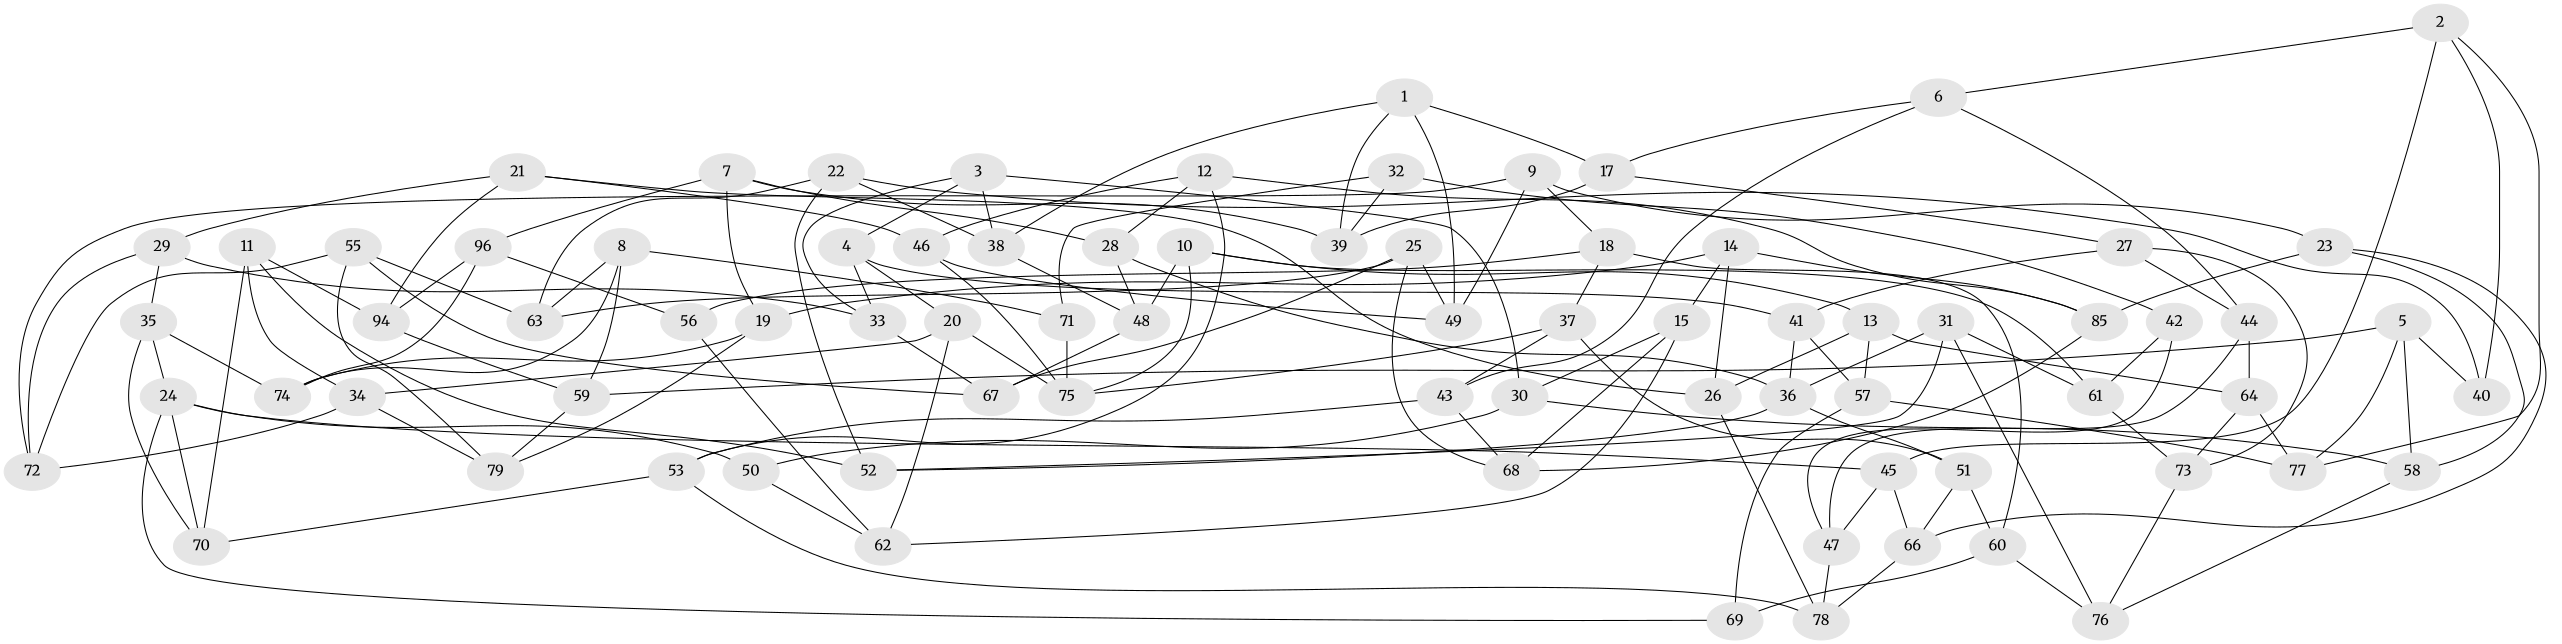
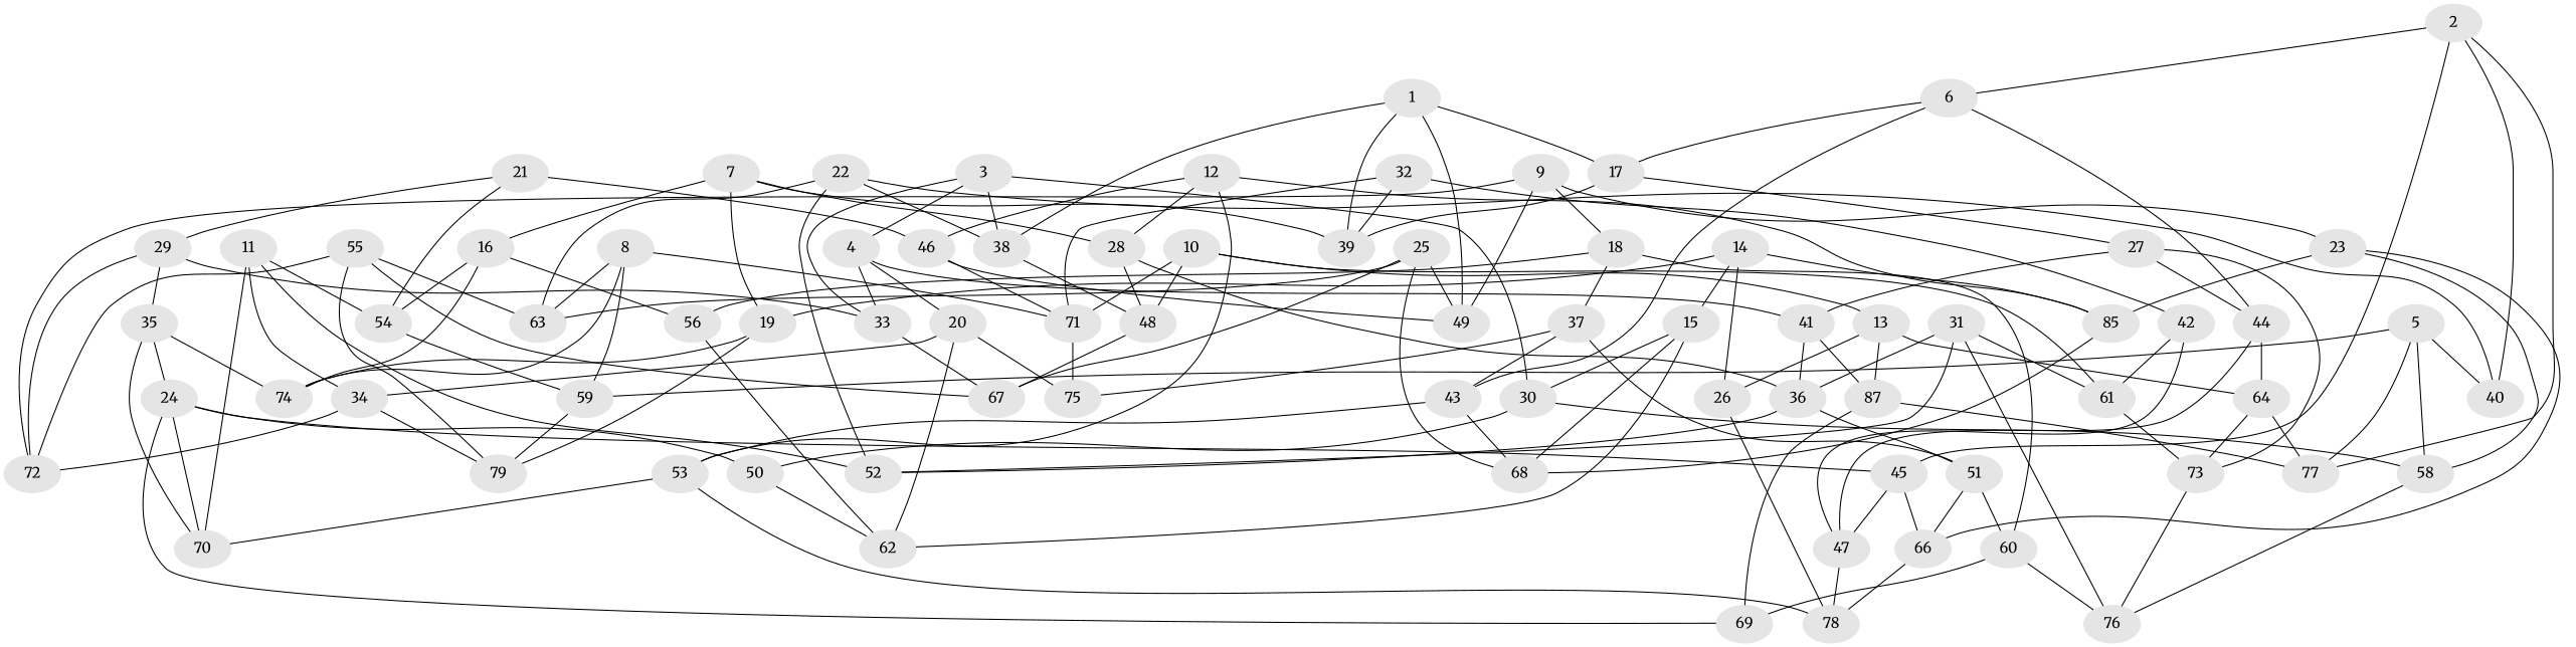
  graph {
    fontname=Merriweather
    node [color=gray90 fontname=Merriweather style=filled]
    edge [fontname=Merriweather]
    1
    17
    38
    39
    49
    27
    48
    2
    6
    40
    45
    77
    43
    44
    66
    47
    3
    4
    30
    33
    20
    41
    58
    50
    67
    34
    62
    75
-   57
+   57 [label=87]
    36
    5
    59
    76
    79
    53
    68
    64
    7
-   16 [label=96]
+   16
    19
    28
    74
-   54 [label=94]
+   54
    56
    8
    63
    71
    9
    18
    23
    72
    37
    60
    n54 [label=85]
    10
    13
    61
    26
    73
    11
    52
    70
    12
    46
    78
    69
    14
    15
    51
    21
    29
    35
    22
    24
    25
    31
    32
    42
    55
    1 -- 17
    1 -- 38
    1 -- 39
    1 -- 49
    17 -- 39
    17 -- 27
    38 -- 48
    27 -- 44
    27 -- 41
    27 -- 73
    48 -- 67
    2 -- 6
    2 -- 40
    2 -- 45
    2 -- 77
    6 -- 17
    6 -- 43
    6 -- 44
    45 -- 66
    45 -- 47
    43 -- 53
    43 -- 68
    44 -- 47
    44 -- 64
    66 -- 78
    47 -- 78
    3 -- 38
    3 -- 4
    3 -- 30
    3 -- 33
    4 -- 33
    4 -- 20
    4 -- 41
    30 -- 58
    30 -- 50
    33 -- 67
    20 -- 34
    20 -- 62
    20 -- 75
    41 -- 57
    41 -- 36
    58 -- 76
    50 -- 62
    34 -- 79
    34 -- 72
    57 -- 77
    57 -- 69
    36 -- 52
    36 -- 51
    5 -- 40
    5 -- 77
    5 -- 58
    5 -- 59
    59 -- 79
    53 -- 70
    53 -- 78
    64 -- 77
    64 -- 73
    7 -- 39
    7 -- 16
    7 -- 19
    7 -- 28
    16 -- 74
    16 -- 54
    16 -- 56
    19 -- 79
    19 -- 74
    28 -- 48
    28 -- 36
    54 -- 59
    56 -- 62
    8 -- 59
    8 -- 74
    8 -- 63
    8 -- 71
    71 -- 75
    9 -- 49
    9 -- 18
    9 -- 23
    9 -- 72
    18 -- 56
    18 -- 37
    18 -- 60
    23 -- 66
    23 -- 58
    23 -- n54
    37 -- 43
    37 -- 75
    37 -- 51
    60 -- 76
    60 -- 69
    n54 -- 68
    10 -- 48
-   10 -- 75
+   10 -- 71
    10 -- 13
    10 -- 61
    13 -- 57
    13 -- 64
    13 -- 26
    61 -- 73
    26 -- 78
    73 -- 76
    11 -- 34
    11 -- 54
    11 -- 52
    11 -- 70
    12 -- 53
    12 -- 28
    12 -- n54
    12 -- 46
    46 -- 49
-   46 -- 75
+   46 -- 71
    14 -- 19
    14 -- n54
    14 -- 26
    14 -- 15
    15 -- 30
    15 -- 62
    15 -- 68
    51 -- 66
    51 -- 60
    21 -- 54
-   21 -- 26
    21 -- 46
    21 -- 29
    29 -- 33
    29 -- 72
    29 -- 35
    35 -- 74
    35 -- 70
    35 -- 24
    22 -- 38
    22 -- 40
    22 -- 63
    22 -- 52
    24 -- 45
    24 -- 50
    24 -- 70
    24 -- 69
    25 -- 49
    25 -- 67
    25 -- 68
    25 -- 63
    31 -- 36
    31 -- 76
    31 -- 61
    31 -- 52
    32 -- 39
    32 -- 71
    32 -- 42
    42 -- 47
    42 -- 61
    55 -- 67
    55 -- 79
    55 -- 63
    55 -- 72
  }
